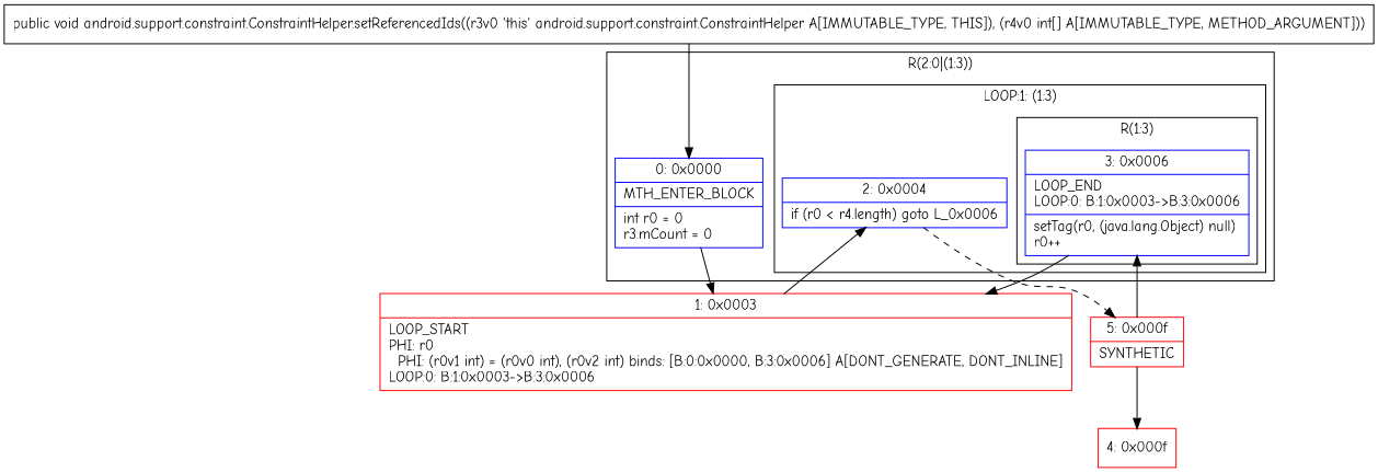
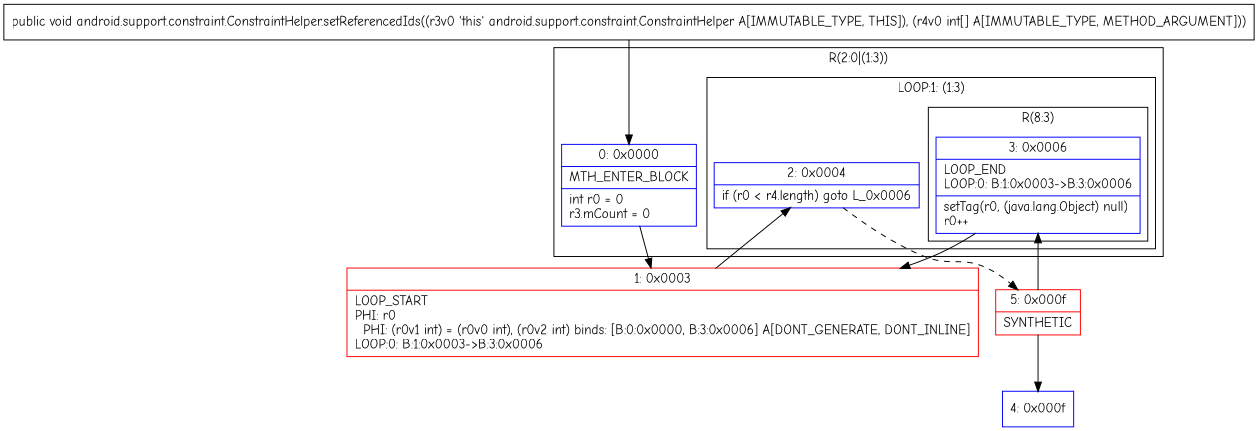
  digraph {
    fontname="Comic Neue"
    node [color=blue fontname="Comic Neue" shape=record]
    edge [fontname="Comic Neue"]
    n1 [label="{3\:\ 0x0006|LOOP_END\lLOOP:0: B:1:0x0003\-\>B:3:0x0006\l|setTag(r0, (java.lang.Object) null)\lr0++\l}"]
    n2 [label="{2\:\ 0x0004|if (r0 \< r4.length) goto L_0x0006\l}"]
    n3 [label="{0\:\ 0x0000|MTH_ENTER_BLOCK\l|int r0 = 0\lr3.mCount = 0\l}"]
    n4 [color=red label="{1\:\ 0x0003|LOOP_START\lPHI: r0 \l  PHI: (r0v1 int) = (r0v0 int), (r0v2 int) binds: [B:0:0x0000, B:3:0x0006] A[DONT_GENERATE, DONT_INLINE]\lLOOP:0: B:1:0x0003\-\>B:3:0x0006\l}"]
    n5 [color=red label="{5\:\ 0x000f|SYNTHETIC\l}"]
-   n6 [color=red label="{4\:\ 0x000f}"]
+   n6 [label="{4\:\ 0x000f}"]
    n7 [label="{public void android.support.constraint.ConstraintHelper.setReferencedIds((r3v0 'this' android.support.constraint.ConstraintHelper A[IMMUTABLE_TYPE, THIS]), (r4v0 int[] A[IMMUTABLE_TYPE, METHOD_ARGUMENT])) }" color=""]
    subgraph cluster_1 {
      label="R(2:0|(1:3))"
      n3
      subgraph cluster_2 {
        label="LOOP:1: (1:3)"
        n2
        subgraph cluster_3 {
-         label="R(1:3)"
+         label="R(8:3)"
          n1
        }
      }
    }
    n1 -> n4
    n2 -> n5 [style=dashed]
    n3 -> n4
    n4 -> n2
    n5 -> n1
    n5 -> n6
    n7 -> n3
  }
